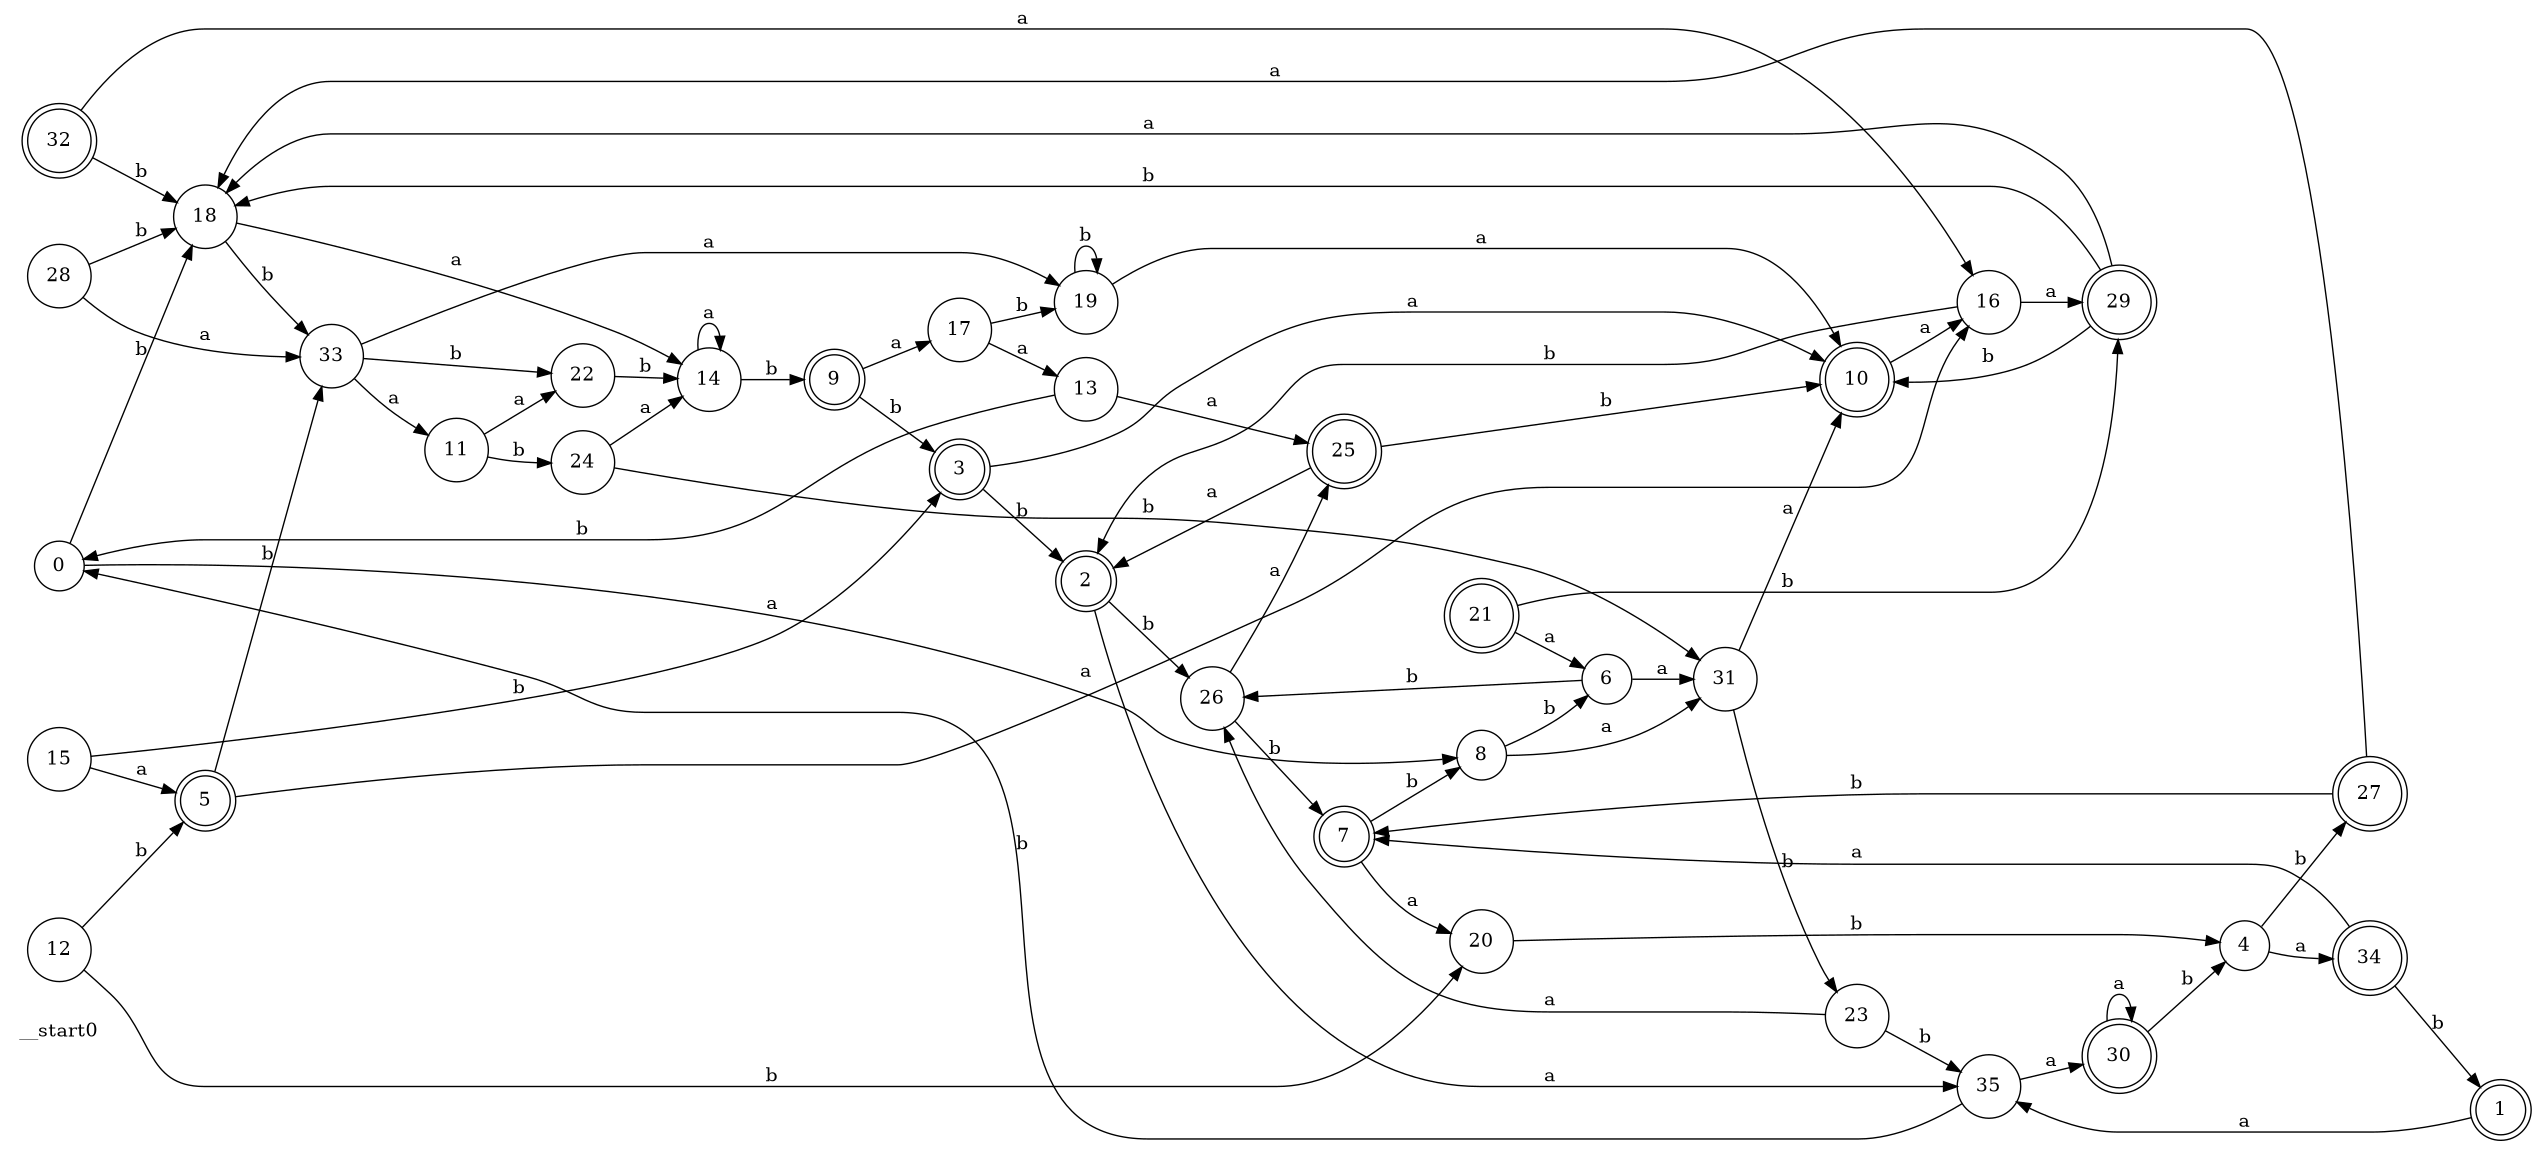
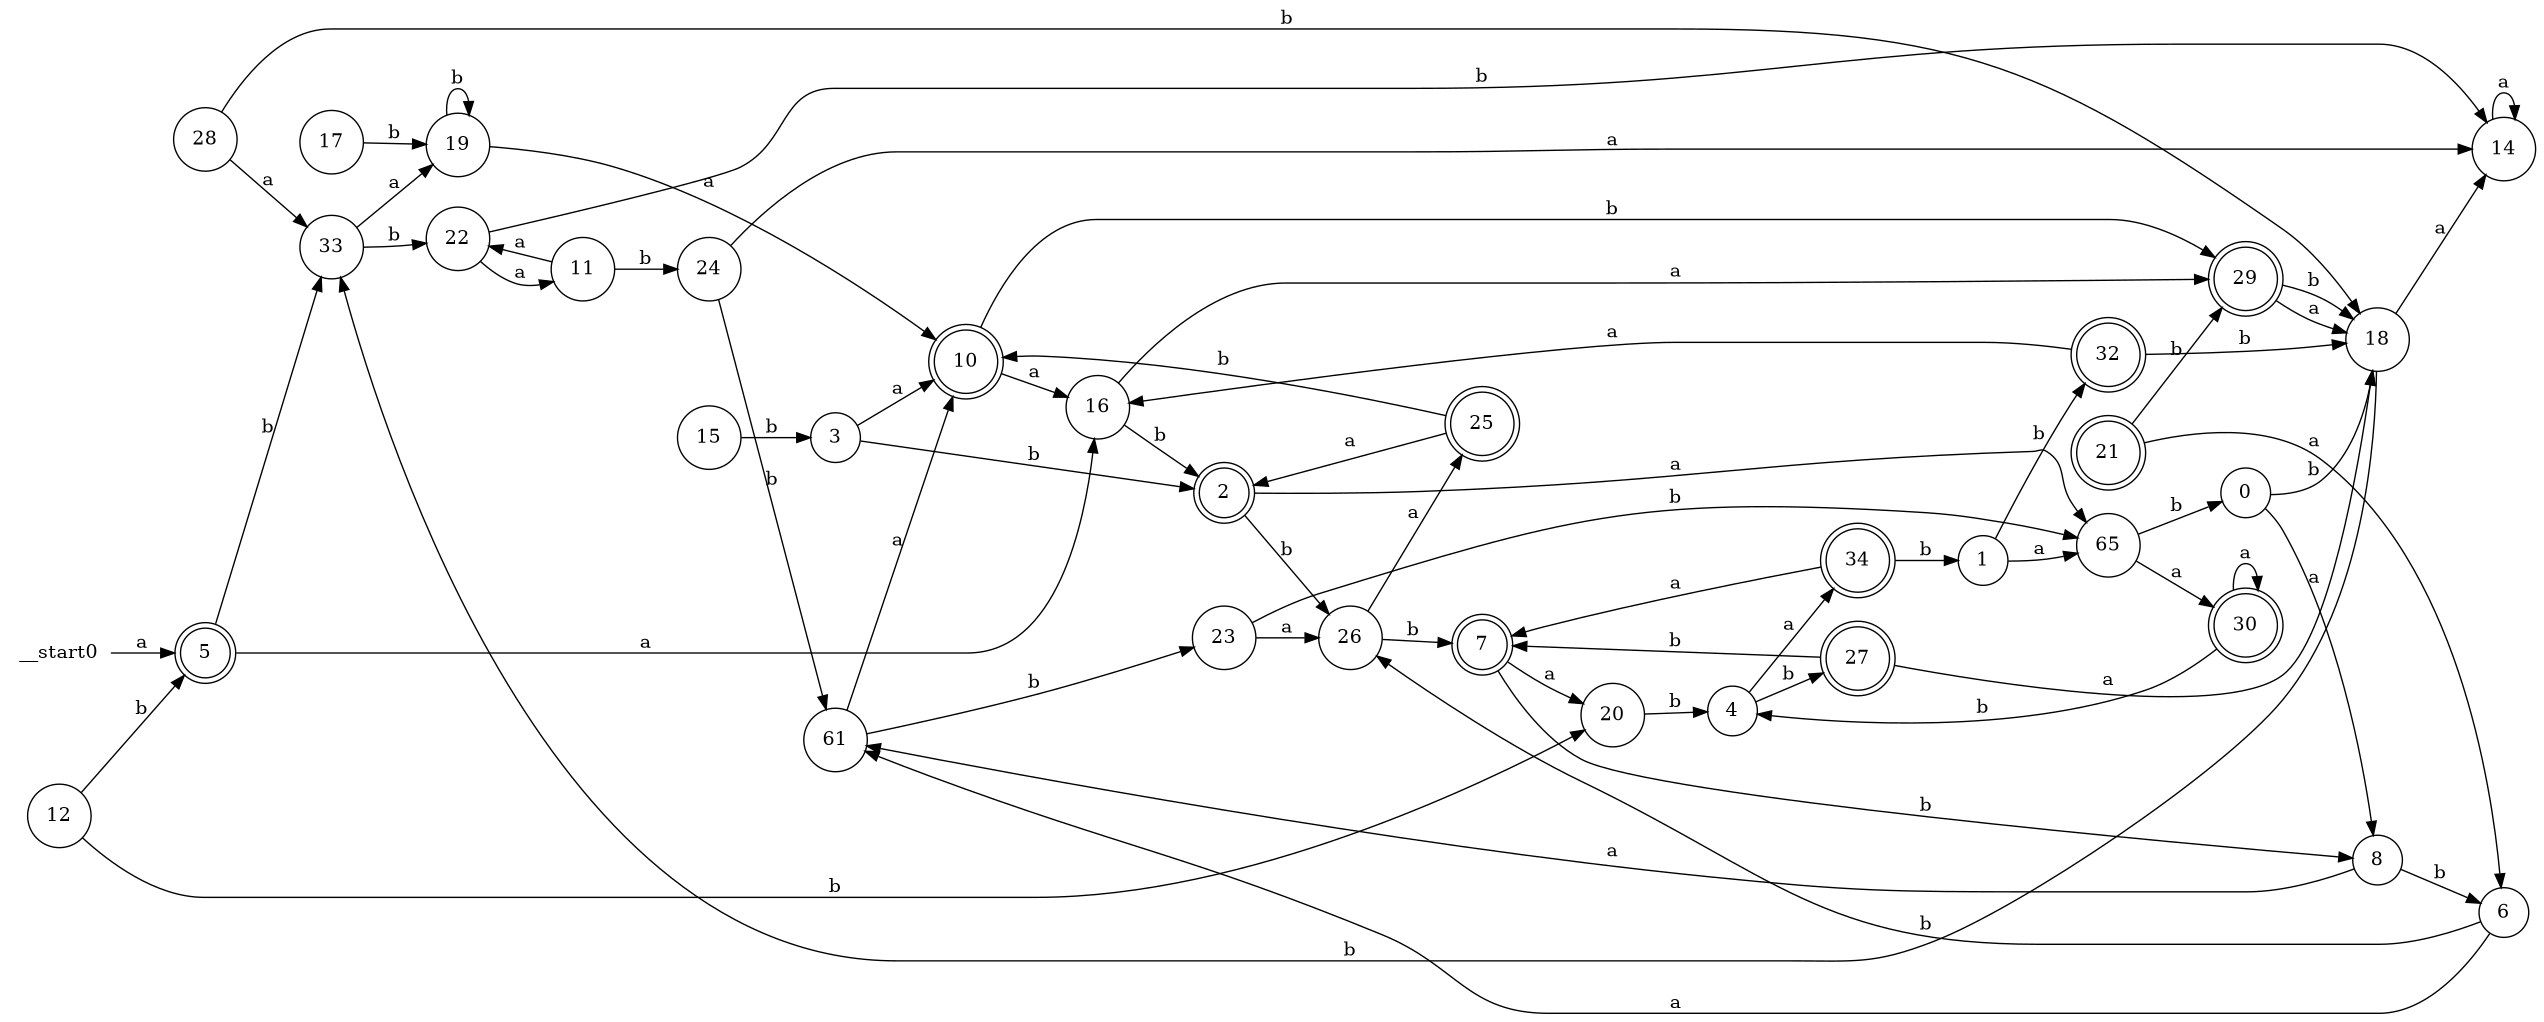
  digraph {
    rankdir=LR
    node [shape=circle color=black fillcolor=white style=filled]
    __start0 [shape=none color="" fillcolor="" style=""]
    n2 [label=0]
    n3 [label=18]
    n4 [label=8]
    n5 [label=6]
    n6 [label=26]
-   n7 [label=31]
+   n7 [label=61]
    n8 [label=33]
    n9 [label=14]
-   n10 [label=1 shape=doublecircle]
+   n10 [label=1]
    n11 [label=32 shape=doublecircle style="rounded,filled"]
-   n12 [label=35]
+   n12 [label=65]
    n13 [label=16]
    n14 [label=30 shape=doublecircle style="rounded,filled"]
    n15 [label=2 shape=doublecircle style="rounded,filled"]
    n16 [label=7 shape=doublecircle style="rounded,filled"]
    n17 [label=25 shape=doublecircle style="rounded,filled"]
-   n18 [label=3 shape=doublecircle]
+   n18 [label=3]
    n19 [label=10 shape=doublecircle style="rounded,filled"]
    n20 [label=29 shape=doublecircle style="rounded,filled"]
    n21 [label=4]
    n22 [label=27 shape=doublecircle style="rounded,filled"]
    n23 [label=34 shape=doublecircle style="rounded,filled"]
    n24 [label=5 shape=doublecircle style="rounded,filled"]
    n25 [label=22]
    n26 [label=19]
    n27 [label=23]
    n28 [label=20]
-   n29 [label=9 shape=doublecircle style="rounded,filled"]
    n30 [label=17]
-   n31 [label=13]
    n32 [label=11]
    n33 [label=24]
    n34 [label=12]
    n35 [label=15]
    n36 [label=21 shape=doublecircle style="rounded,filled"]
    n37 [label=28]
    n2 -> n3 [label=b]
    n2 -> n4 [label=a]
    n3 -> n8 [label=b]
    n3 -> n9 [label=a]
    n4 -> n5 [label=b]
    n4 -> n7 [label=a]
    n5 -> n6 [label=b]
    n5 -> n7 [label=a]
    n6 -> n16 [label=b]
    n6 -> n17 [label=a]
    n7 -> n19 [label=a]
    n7 -> n27 [label=b]
    n8 -> n25 [label=b]
    n8 -> n26 [label=a]
    n9 -> n9 [label=a]
-   n9 -> n29 [label=b]
+   n10 -> n11 [label=b]
    n10 -> n12 [label=a]
    n11 -> n3 [label=b]
    n11 -> n13 [label=a]
    n12 -> n2 [label=b]
    n12 -> n14 [label=a]
    n13 -> n15 [label=b]
    n13 -> n20 [label=a]
    n14 -> n14 [label=a]
    n14 -> n21 [label=b]
    n15 -> n6 [label=b]
    n15 -> n12 [label=a]
    n16 -> n4 [label=b]
    n16 -> n28 [label=a]
    n17 -> n15 [label=a]
    n17 -> n19 [label=b]
    n18 -> n15 [label=b]
    n18 -> n19 [label=a]
    n19 -> n13 [label=a]
-   n20 -> n19 [label=b]
+   n19 -> n20 [label=b]
    n20 -> n3 [label=a]
    n20 -> n3 [label=b]
    n21 -> n22 [label=b]
    n21 -> n23 [label=a]
    n22 -> n3 [label=a]
    n22 -> n16 [label=b]
    n23 -> n10 [label=b]
    n23 -> n16 [label=a]
    n24 -> n8 [label=b]
    n24 -> n13 [label=a]
    n25 -> n9 [label=b]
-   n8 -> n32 [label=a]
+   n25 -> n32 [label=a]
    n26 -> n19 [label=a]
    n26 -> n26 [label=b]
    n27 -> n6 [label=a]
    n27 -> n12 [label=b]
    n28 -> n21 [label=b]
-   n29 -> n18 [label=b]
-   n29 -> n30 [label=a]
    n30 -> n26 [label=b]
-   n30 -> n31 [label=a]
-   n31 -> n2 [label=b]
-   n31 -> n17 [label=a]
    n32 -> n25 [label=a]
    n32 -> n33 [label=b]
    n33 -> n7 [label=b]
    n33 -> n9 [label=a]
    n34 -> n24 [label=b]
    n34 -> n28 [label=b]
    n35 -> n18 [label=b]
-   n35 -> n24 [label=a]
+   __start0 -> n24 [label=a]
    n36 -> n5 [label=a]
    n36 -> n20 [label=b]
    n37 -> n3 [label=b]
    n37 -> n8 [label=a]
  }
